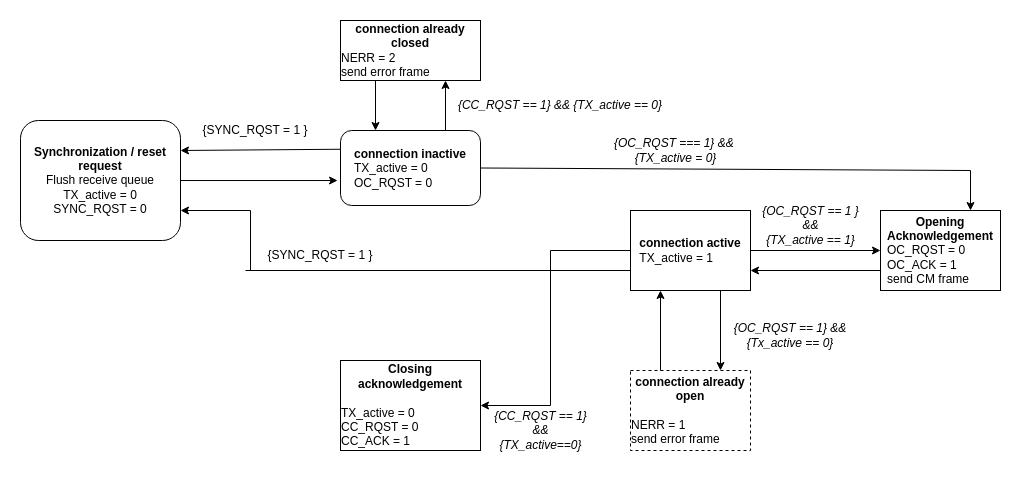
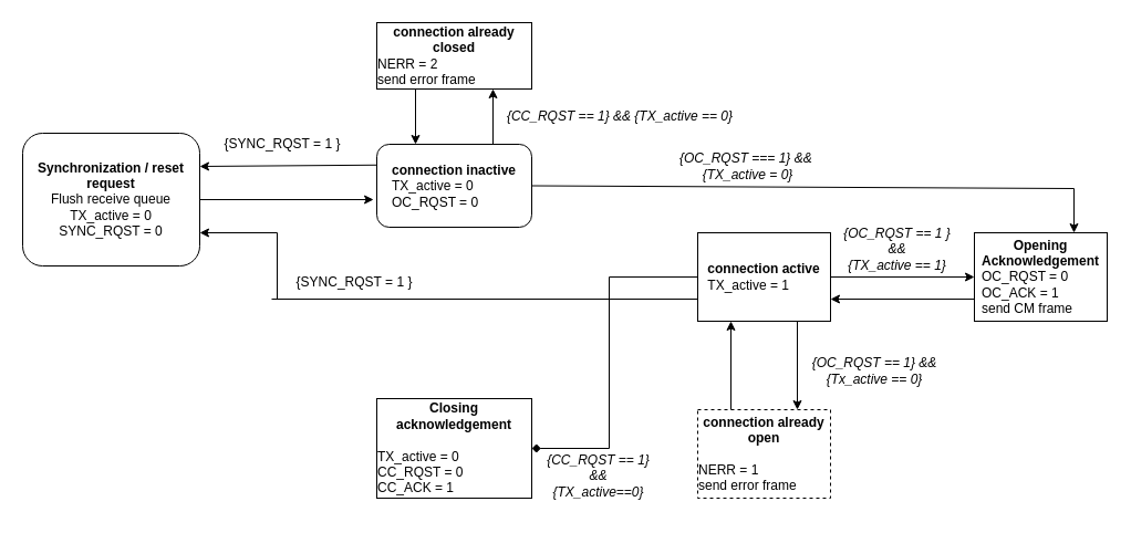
  <mxCell id="0" />
  <mxCell id="1" parent="0" />
  <mxCell id="2" value="&lt;b&gt;connection inactive&lt;/b&gt;&lt;div style=&quot;text-align: left;&quot;&gt;TX_active = 0&lt;/div&gt;&lt;div style=&quot;text-align: left;&quot;&gt;OC_RQST = 0&lt;/div&gt;" style="rounded=1;whiteSpace=wrap;html=1;" parent="1" vertex="1"><mxGeometry x="340" y="130" width="140" height="75" as="geometry" /></mxCell>
  <mxCell id="3" style="edgeStyle=orthogonalEdgeStyle;rounded=0;orthogonalLoop=1;jettySize=auto;html=1;entryX=0;entryY=0.5;entryDx=0;entryDy=0;" parent="1" source="5" target="7" edge="1"><mxGeometry relative="1" as="geometry" /></mxCell>
- <mxCell id="4" style="edgeStyle=orthogonalEdgeStyle;rounded=0;orthogonalLoop=1;jettySize=auto;html=1;exitX=0;exitY=1;exitDx=0;exitDy=0;entryX=1;entryY=0.5;entryDx=0;entryDy=0;" parent="1" source="5" target="13" edge="1"><mxGeometry relative="1" as="geometry"><Array as="points"><mxPoint x="630" y="250" /><mxPoint x="550" y="250" /><mxPoint x="550" y="405" /></Array></mxGeometry></mxCell>
+ <mxCell id="4" style="edgeStyle=orthogonalEdgeStyle;rounded=0;orthogonalLoop=1;jettySize=auto;html=1;exitX=0;exitY=1;exitDx=0;exitDy=0;entryX=1;entryY=0.5;entryDx=0;entryDy=0;endArrow=diamond;" parent="1" source="5" target="13" edge="1"><mxGeometry relative="1" as="geometry"><Array as="points"><mxPoint x="630" y="250" /><mxPoint x="550" y="250" /><mxPoint x="550" y="405" /></Array></mxGeometry></mxCell>
  <mxCell id="5" value="&lt;b&gt;connection active&lt;/b&gt;&lt;div style=&quot;text-align: left;&quot;&gt;TX_active = 1&lt;/div&gt;" style="rounded=0;whiteSpace=wrap;html=1;" parent="1" vertex="1"><mxGeometry x="630" y="210" width="120" height="80" as="geometry" /></mxCell>
  <mxCell id="6" value="&lt;i&gt;{OC_RQST === 1} &amp;amp;&amp;amp;&amp;nbsp;&lt;/i&gt;&lt;div&gt;&lt;i&gt;{TX_active = 0}&lt;/i&gt;&lt;/div&gt;" style="text;html=1;align=center;verticalAlign=middle;resizable=0;points=[];autosize=1;strokeColor=none;fillColor=none;" parent="1" vertex="1"><mxGeometry x="600" y="130" width="150" height="40" as="geometry" /></mxCell>
  <mxCell id="7" value="&lt;b&gt;Opening&lt;/b&gt;&lt;div&gt;&lt;b&gt;Acknowledgement&lt;/b&gt;&lt;div style=&quot;text-align: left;&quot;&gt;OC_RQST = 0&lt;/div&gt;&lt;div style=&quot;text-align: left;&quot;&gt;OC_ACK = 1&lt;/div&gt;&lt;/div&gt;&lt;div style=&quot;text-align: left;&quot;&gt;send CM frame&lt;/div&gt;" style="rounded=0;whiteSpace=wrap;html=1;" parent="1" vertex="1"><mxGeometry x="880" y="210" width="120" height="80" as="geometry" /></mxCell>
  <mxCell id="8" value="&lt;i&gt;{OC_RQST == 1 }&lt;/i&gt;&lt;div&gt;&lt;i&gt;&amp;amp;&amp;amp;&lt;/i&gt;&lt;/div&gt;&lt;div&gt;&lt;i&gt;{TX_active == 1}&lt;/i&gt;&lt;/div&gt;" style="text;html=1;align=center;verticalAlign=middle;resizable=0;points=[];autosize=1;strokeColor=none;fillColor=none;" parent="1" vertex="1"><mxGeometry x="750" y="195" width="120" height="60" as="geometry" /></mxCell>
  <mxCell id="9" value="&lt;b&gt;connection already open&lt;/b&gt;&lt;div&gt;&lt;b&gt;&lt;br&gt;&lt;/b&gt;&lt;div style=&quot;text-align: left;&quot;&gt;NERR = 1&lt;/div&gt;&lt;/div&gt;&lt;div style=&quot;text-align: left;&quot;&gt;send error frame&lt;/div&gt;" style="rounded=0;whiteSpace=wrap;html=1;dashed=1;" parent="1" vertex="1"><mxGeometry x="630" y="370" width="120" height="80" as="geometry" /></mxCell>
  <mxCell id="10" value="" style="endArrow=classic;html=1;rounded=0;exitX=0.75;exitY=1;exitDx=0;exitDy=0;entryX=0.75;entryY=0;entryDx=0;entryDy=0;" parent="1" source="5" target="9" edge="1"><mxGeometry width="50" height="50" relative="1" as="geometry"><mxPoint x="790" y="290" as="sourcePoint" /><mxPoint x="840" y="240" as="targetPoint" /></mxGeometry></mxCell>
  <mxCell id="11" value="&lt;i&gt;{OC_RQST == 1} &amp;amp;&amp;amp; {Tx_active == 0}&lt;/i&gt;" style="text;html=1;align=center;verticalAlign=middle;whiteSpace=wrap;rounded=0;" parent="1" vertex="1"><mxGeometry x="730" y="320" width="120" height="30" as="geometry" /></mxCell>
  <mxCell id="12" value="" style="endArrow=classic;html=1;rounded=0;exitX=0.25;exitY=0;exitDx=0;exitDy=0;entryX=0.25;entryY=1;entryDx=0;entryDy=0;" parent="1" source="9" target="5" edge="1"><mxGeometry width="50" height="50" relative="1" as="geometry"><mxPoint x="790" y="290" as="sourcePoint" /><mxPoint x="840" y="240" as="targetPoint" /></mxGeometry></mxCell>
  <mxCell id="13" value="&lt;b&gt;Closing acknowledgement&lt;/b&gt;&lt;br&gt;&lt;div&gt;&lt;b&gt;&lt;br&gt;&lt;/b&gt;&lt;div style=&quot;text-align: left;&quot;&gt;TX_active = 0&lt;/div&gt;&lt;/div&gt;&lt;div style=&quot;text-align: left;&quot;&gt;CC_RQST = 0&lt;/div&gt;&lt;div style=&quot;text-align: left;&quot;&gt;CC_ACK = 1&lt;/div&gt;" style="rounded=0;whiteSpace=wrap;html=1;" parent="1" vertex="1"><mxGeometry x="340" y="360" width="140" height="90" as="geometry" /></mxCell>
  <mxCell id="14" value="&lt;i&gt;{CC_RQST == 1}&lt;/i&gt;&lt;div&gt;&lt;i&gt;&amp;amp;&amp;amp;&lt;/i&gt;&lt;/div&gt;&lt;div&gt;&lt;i&gt;{TX_active==0}&lt;/i&gt;&lt;/div&gt;" style="text;html=1;align=center;verticalAlign=middle;resizable=0;points=[];autosize=1;strokeColor=none;fillColor=none;" parent="1" vertex="1"><mxGeometry x="480" y="400" width="120" height="60" as="geometry" /></mxCell>
  <mxCell id="15" value="" style="endArrow=classic;html=1;rounded=0;entryX=0.75;entryY=0;entryDx=0;entryDy=0;" parent="1" target="7" edge="1"><mxGeometry width="50" height="50" relative="1" as="geometry"><mxPoint x="970" y="170" as="sourcePoint" /><mxPoint x="965" y="90" as="targetPoint" /></mxGeometry></mxCell>
  <mxCell id="16" value="" style="endArrow=none;html=1;rounded=0;exitX=1;exitY=0.5;exitDx=0;exitDy=0;" parent="1" source="2" edge="1"><mxGeometry width="50" height="50" relative="1" as="geometry"><mxPoint x="490" y="170" as="sourcePoint" /><mxPoint x="970" y="170" as="targetPoint" /></mxGeometry></mxCell>
  <mxCell id="17" value="&lt;b&gt;connection already closed&lt;/b&gt;&lt;div&gt;&lt;div style=&quot;text-align: left;&quot;&gt;NERR = 2&lt;/div&gt;&lt;/div&gt;&lt;div style=&quot;text-align: left;&quot;&gt;send error frame&lt;/div&gt;" style="rounded=0;whiteSpace=wrap;html=1;" parent="1" vertex="1"><mxGeometry x="340" y="20" width="140" height="60" as="geometry" /></mxCell>
  <mxCell id="18" value="" style="endArrow=classic;html=1;rounded=0;exitX=0.25;exitY=1;exitDx=0;exitDy=0;entryX=0.25;entryY=0;entryDx=0;entryDy=0;" parent="1" source="17" target="2" edge="1"><mxGeometry width="50" height="50" relative="1" as="geometry"><mxPoint x="790" y="260" as="sourcePoint" /><mxPoint x="840" y="210" as="targetPoint" /></mxGeometry></mxCell>
  <mxCell id="19" value="" style="endArrow=classic;html=1;rounded=0;exitX=0.75;exitY=0;exitDx=0;exitDy=0;entryX=0.75;entryY=1;entryDx=0;entryDy=0;" parent="1" source="2" target="17" edge="1"><mxGeometry width="50" height="50" relative="1" as="geometry"><mxPoint x="790" y="260" as="sourcePoint" /><mxPoint x="840" y="210" as="targetPoint" /></mxGeometry></mxCell>
  <mxCell id="20" value="&lt;i&gt;{CC_RQST == 1} &amp;amp;&amp;amp; {TX_active == 0}&lt;/i&gt;" style="text;html=1;align=center;verticalAlign=middle;whiteSpace=wrap;rounded=0;" parent="1" vertex="1"><mxGeometry x="450" y="90" width="220" height="30" as="geometry" /></mxCell>
  <mxCell id="21" value="" style="endArrow=classic;html=1;rounded=0;entryX=1;entryY=0.75;entryDx=0;entryDy=0;exitX=0;exitY=0.75;exitDx=0;exitDy=0;" edge="1" parent="1" source="7" target="5"><mxGeometry width="50" height="50" relative="1" as="geometry"><mxPoint x="910" y="410" as="sourcePoint" /><mxPoint x="960" y="360" as="targetPoint" /></mxGeometry></mxCell>
  <mxCell id="22" value="&lt;b&gt;Synchronization / reset request&lt;/b&gt;&lt;div&gt;Flush receive queue&lt;/div&gt;&lt;div&gt;TX_active = 0&lt;/div&gt;&lt;div&gt;SYNC_RQST = 0&lt;/div&gt;" style="rounded=1;whiteSpace=wrap;html=1;" vertex="1" parent="1"><mxGeometry x="20" y="120" width="160" height="120" as="geometry" /></mxCell>
  <mxCell id="23" value="" style="endArrow=classic;html=1;rounded=0;entryX=1;entryY=0.25;entryDx=0;entryDy=0;exitX=0;exitY=0.25;exitDx=0;exitDy=0;" edge="1" parent="1" source="2" target="22"><mxGeometry width="50" height="50" relative="1" as="geometry"><mxPoint x="170" y="290" as="sourcePoint" /><mxPoint x="220" y="240" as="targetPoint" /></mxGeometry></mxCell>
  <mxCell id="24" style="edgeStyle=orthogonalEdgeStyle;rounded=0;orthogonalLoop=1;jettySize=auto;html=1;entryX=-0.021;entryY=0.667;entryDx=0;entryDy=0;entryPerimeter=0;" edge="1" parent="1" source="22" target="2"><mxGeometry relative="1" as="geometry" /></mxCell>
  <mxCell id="25" value="{SYNC_RQST = 1 }" style="text;html=1;align=center;verticalAlign=middle;whiteSpace=wrap;rounded=0;" vertex="1" parent="1"><mxGeometry x="200" y="115" width="110" height="30" as="geometry" /></mxCell>
  <mxCell id="26" value="" style="endArrow=classic;html=1;rounded=0;entryX=1;entryY=0.75;entryDx=0;entryDy=0;" edge="1" parent="1" target="22"><mxGeometry width="50" height="50" relative="1" as="geometry"><mxPoint x="250" y="210" as="sourcePoint" /><mxPoint x="660" y="220" as="targetPoint" /></mxGeometry></mxCell>
  <mxCell id="27" value="" style="endArrow=none;html=1;rounded=0;" edge="1" parent="1"><mxGeometry width="50" height="50" relative="1" as="geometry"><mxPoint x="250" y="270" as="sourcePoint" /><mxPoint x="250" y="210" as="targetPoint" /></mxGeometry></mxCell>
  <mxCell id="28" value="" style="endArrow=none;html=1;rounded=0;entryX=0;entryY=0.75;entryDx=0;entryDy=0;" edge="1" parent="1" target="5"><mxGeometry width="50" height="50" relative="1" as="geometry"><mxPoint x="245" y="270" as="sourcePoint" /><mxPoint x="660" y="220" as="targetPoint" /></mxGeometry></mxCell>
  <mxCell id="29" value="{SYNC_RQST = 1 }" style="text;html=1;align=center;verticalAlign=middle;whiteSpace=wrap;rounded=0;" vertex="1" parent="1"><mxGeometry x="265" y="240" width="110" height="30" as="geometry" /></mxCell>
